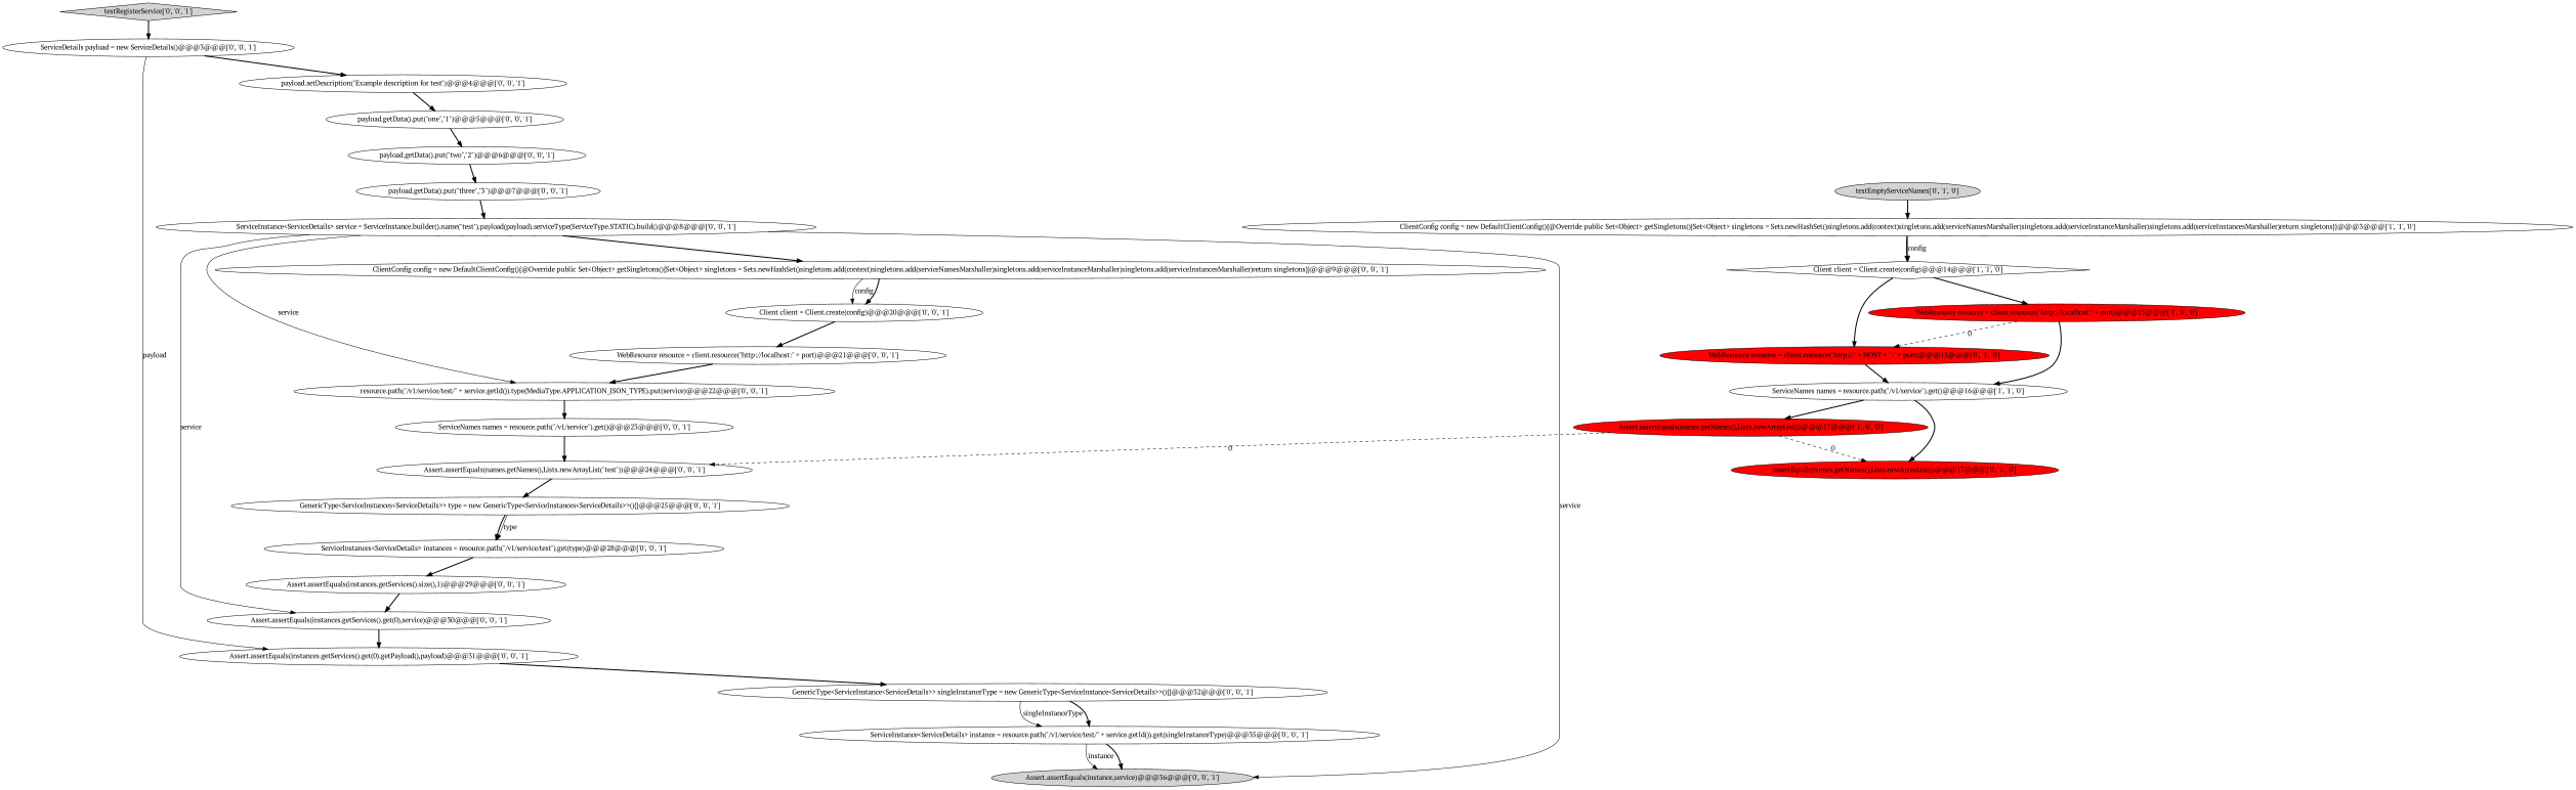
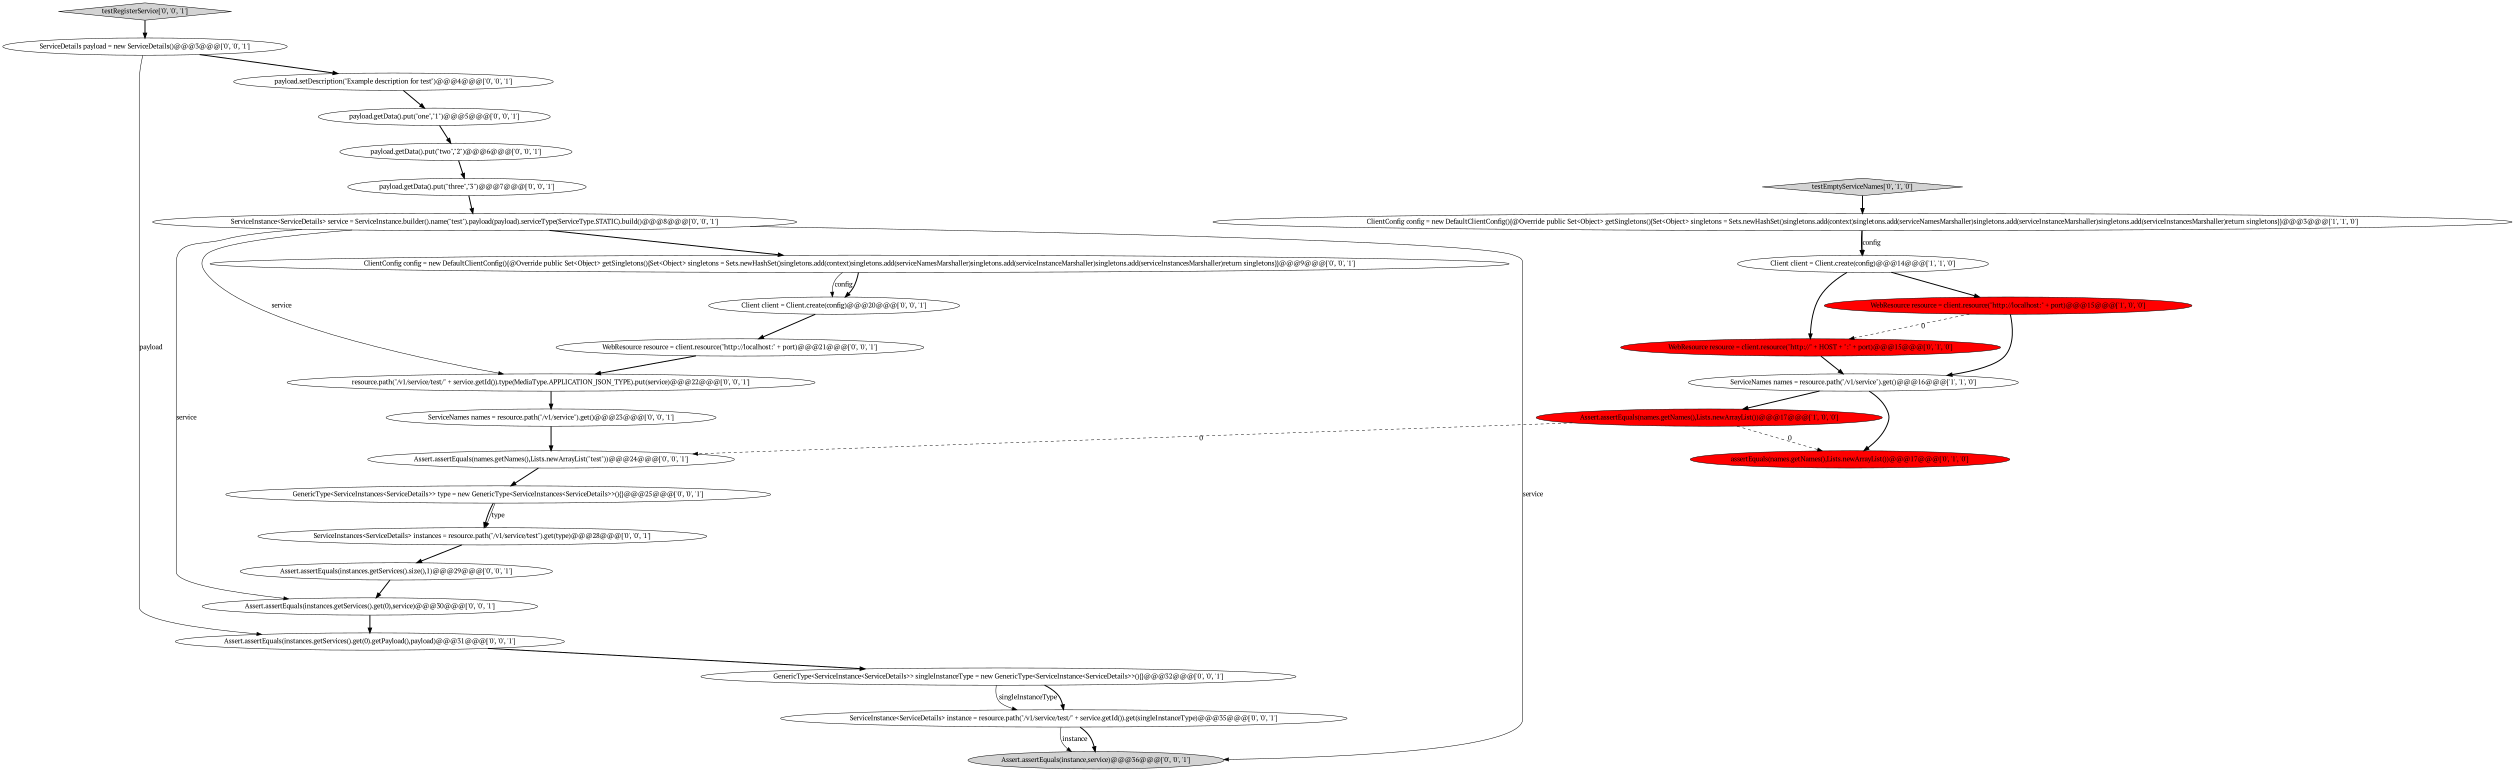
  digraph {
    fontname="PT Serif"
    node [fillcolor=white fontname="PT Serif" shape=ellipse style=filled]
    edge [fontname="PT Serif" style=bold]
    n1 [fillcolor=lightgray label="testRegisterService['0', '0', '1']" shape=diamond]
    n2 [label="ServiceDetails payload = new ServiceDetails()@@@3@@@['0', '0', '1']"]
    n3 [label="Assert.assertEquals(instances.getServices().get(0).getPayload(),payload)@@@31@@@['0', '0', '1']"]
    n4 [label="payload.setDescription(\"Example description for test\")@@@4@@@['0', '0', '1']"]
    n5 [label="Assert.assertEquals(instances.getServices().get(0),service)@@@30@@@['0', '0', '1']"]
    n6 [label="GenericType<ServiceInstance<ServiceDetails>> singleInstanceType = new GenericType<ServiceInstance<ServiceDetails>>(){}@@@32@@@['0', '0', '1']"]
    n7 [label="ClientConfig config = new DefaultClientConfig(){@Override public Set<Object> getSingletons(){Set<Object> singletons = Sets.newHashSet()singletons.add(context)singletons.add(serviceNamesMarshaller)singletons.add(serviceInstanceMarshaller)singletons.add(serviceInstancesMarshaller)return singletons}}@@@9@@@['0', '0', '1']"]
    n8 [label="Client client = Client.create(config)@@@20@@@['0', '0', '1']"]
    n9 [label="WebResource resource = client.resource(\"http://localhost:\" + port)@@@21@@@['0', '0', '1']"]
    n10 [fillcolor=red label="Assert.assertEquals(names.getNames(),Lists.newArrayList())@@@17@@@['1', '0', '0']"]
    n11 [label="Assert.assertEquals(names.getNames(),Lists.newArrayList(\"test\"))@@@24@@@['0', '0', '1']"]
    n12 [fillcolor=red label="assertEquals(names.getNames(),Lists.newArrayList())@@@17@@@['0', '1', '0']"]
    n13 [label="GenericType<ServiceInstances<ServiceDetails>> type = new GenericType<ServiceInstances<ServiceDetails>>(){}@@@25@@@['0', '0', '1']"]
    n14 [fillcolor=red label="WebResource resource = client.resource(\"http://localhost:\" + port)@@@15@@@['1', '0', '0']"]
    n15 [label="ServiceNames names = resource.path(\"/v1/service\").get()@@@16@@@['1', '1', '0']"]
    n16 [fillcolor=red label="WebResource resource = client.resource(\"http://\" + HOST + \":\" + port)@@@15@@@['0', '1', '0']"]
    n17 [label="resource.path(\"/v1/service/test/\" + service.getId()).type(MediaType.APPLICATION_JSON_TYPE).put(service)@@@22@@@['0', '0', '1']"]
-   n18 [fillcolor=lightgray label="testEmptyServiceNames['0', '1', '0']"]
+   n18 [fillcolor=lightgray label="testEmptyServiceNames['0', '1', '0']" shape=diamond]
    n19 [label="ClientConfig config = new DefaultClientConfig(){@Override public Set<Object> getSingletons(){Set<Object> singletons = Sets.newHashSet()singletons.add(context)singletons.add(serviceNamesMarshaller)singletons.add(serviceInstanceMarshaller)singletons.add(serviceInstancesMarshaller)return singletons}}@@@3@@@['1', '1', '0']"]
-   n20 [label="Client client = Client.create(config)@@@14@@@['1', '1', '0']" shape=diamond]
+   n20 [label="Client client = Client.create(config)@@@14@@@['1', '1', '0']"]
    n21 [label="payload.getData().put(\"one\",\"1\")@@@5@@@['0', '0', '1']"]
    n22 [label="payload.getData().put(\"two\",\"2\")@@@6@@@['0', '0', '1']"]
    n23 [label="ServiceInstance<ServiceDetails> instance = resource.path(\"/v1/service/test/\" + service.getId()).get(singleInstanceType)@@@35@@@['0', '0', '1']"]
    n24 [fillcolor=lightgray label="Assert.assertEquals(instance,service)@@@36@@@['0', '0', '1']"]
    n25 [label="ServiceNames names = resource.path(\"/v1/service\").get()@@@23@@@['0', '0', '1']"]
    n26 [label="payload.getData().put(\"three\",\"3\")@@@7@@@['0', '0', '1']"]
    n27 [label="ServiceInstances<ServiceDetails> instances = resource.path(\"/v1/service/test\").get(type)@@@28@@@['0', '0', '1']"]
    n28 [label="ServiceInstance<ServiceDetails> service = ServiceInstance.builder().name(\"test\").payload(payload).serviceType(ServiceType.STATIC).build()@@@8@@@['0', '0', '1']"]
    n29 [label="Assert.assertEquals(instances.getServices().size(),1)@@@29@@@['0', '0', '1']"]
    n1 -> n2
    n2 -> n3 [label=payload style=solid]
    n2 -> n4
    n3 -> n6
    n4 -> n21
    n5 -> n3
    n6 -> n23 [label=singleInstanceType style=solid]
    n6 -> n23
    n7 -> n8 [label=config style=solid]
    n7 -> n8
    n8 -> n9
    n9 -> n17
    n10 -> n11 [label=0 style=dashed]
    n10 -> n12 [label=0 style=dashed]
    n11 -> n13
    n13 -> n27
    n13 -> n27 [label=type style=solid]
    n14 -> n15
    n14 -> n16 [label=0 style=dashed]
    n15 -> n10
    n15 -> n12
    n16 -> n15
    n17 -> n25
    n18 -> n19
    n19 -> n20
    n19 -> n20 [label=config style=solid]
    n20 -> n14
    n20 -> n16
    n21 -> n22
    n22 -> n26
    n23 -> n24
    n23 -> n24 [label=instance style=solid]
    n25 -> n11
    n26 -> n28
    n27 -> n29
    n28 -> n5 [label=service style=solid]
    n28 -> n7
    n28 -> n17 [label=service style=solid]
    n28 -> n24 [label=service style=solid]
    n29 -> n5
  }
